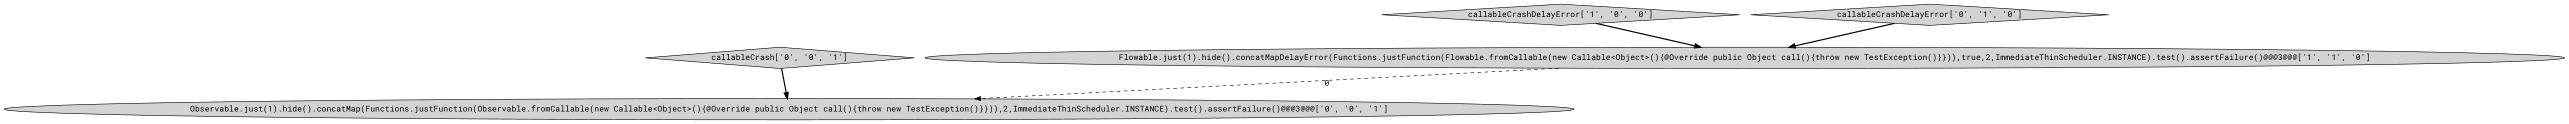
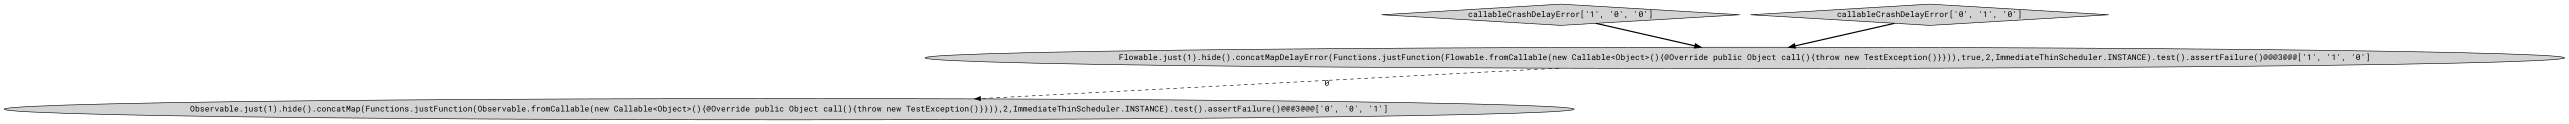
  digraph {
    fontname="Roboto Mono"
    node [fillcolor=lightgray shape=diamond style=filled fontname="Roboto Mono"]
    edge [style=bold fontname="Roboto Mono"]
    n1 [label="Flowable.just(1).hide().concatMapDelayError(Functions.justFunction(Flowable.fromCallable(new Callable<Object>(){@Override public Object call(){throw new TestException()}})),true,2,ImmediateThinScheduler.INSTANCE).test().assertFailure()@@@3@@@['1', '1', '0']" shape=ellipse]
    n2 [label="Observable.just(1).hide().concatMap(Functions.justFunction(Observable.fromCallable(new Callable<Object>(){@Override public Object call(){throw new TestException()}})),2,ImmediateThinScheduler.INSTANCE).test().assertFailure()@@@3@@@['0', '0', '1']" shape=ellipse]
-   n3 [label="callableCrash['0', '0', '1']"]
    n4 [label="callableCrashDelayError['1', '0', '0']"]
    n5 [label="callableCrashDelayError['0', '1', '0']"]
    n1 -> n2 [label=0 style=dashed]
-   n3 -> n2
    n4 -> n1
    n5 -> n1
  }
